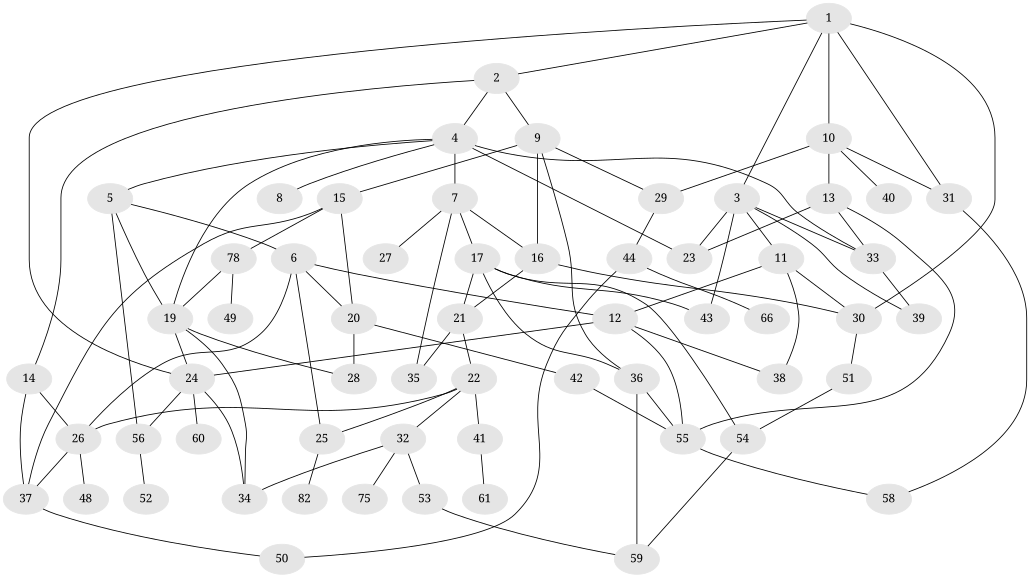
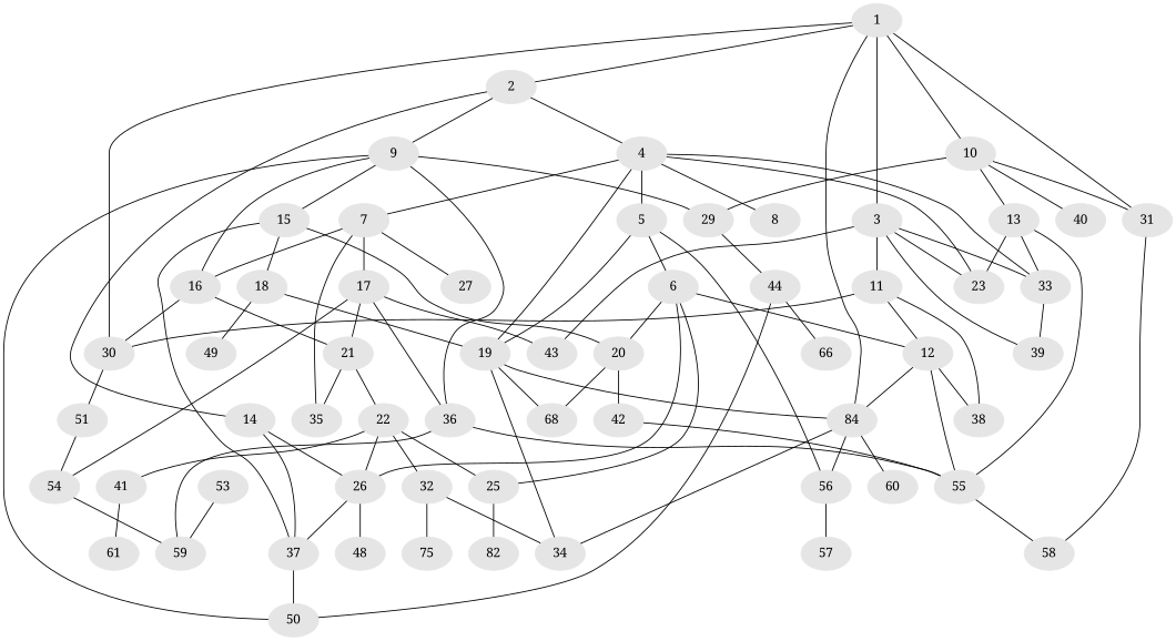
  graph {
    fontname="Noto Serif"
    node [color=gray90 fontname="Noto Serif" style=filled]
    edge [fontname="Noto Serif" weight=1.0]
    1
    2
    3
    10
-   24
+   24 [label=84]
    30
    31
    4
    9
    14
    11
    23
    33
    39
    43
    29
    13
    40
    56
    34
    60
    51
    58
    5
    7
    8
    19
    16
    15
    36
    50
    26
    37
    12
    38
    6
    17
    27
    35
-   28
+   28 [label=68]
    20
    25
-   57 [label=52]
+   57
    55
    42
    n46 [label=82]
    48
    21
    54
-   18 [label=78]
+   18
    44
    59
    49
    22
    32
    41
    n57 [label=75]
    53
    61
    n60 [label=66]
    1 -- 2
    1 -- 3
    1 -- 10 [weight=2.0]
    1 -- 24
    1 -- 30
    1 -- 31
    2 -- 4
    2 -- 9
    2 -- 14
    3 -- 11 [weight=2.0]
    3 -- 23
    3 -- 33
    3 -- 39
    3 -- 43 [weight=2.0]
    10 -- 31
    10 -- 29
    10 -- 13
    10 -- 40
    24 -- 56
    24 -- 34
    24 -- 60
    30 -- 51
    31 -- 58
    4 -- 23
    4 -- 33
    4 -- 5
    4 -- 7
    4 -- 8
    4 -- 19
    9 -- 29
    9 -- 16
    9 -- 15
    9 -- 36
+   9 -- 50
    14 -- 26
    14 -- 37
    11 -- 30
    11 -- 12
    11 -- 38
    33 -- 39
    29 -- 44
    13 -- 23
    13 -- 33
    13 -- 55
    56 -- 57
    51 -- 54
    5 -- 56
    5 -- 19
    5 -- 6
    7 -- 16
    7 -- 17
    7 -- 27
    7 -- 35
    19 -- 24
    19 -- 34
    19 -- 28
    16 -- 30 [weight=2.0]
    16 -- 21
    15 -- 37
    15 -- 20
    15 -- 18
    36 -- 55
    36 -- 59
    26 -- 37
    26 -- 48
    37 -- 50
    12 -- 24
    12 -- 38
    12 -- 55
    6 -- 26
    6 -- 12
    6 -- 20
    6 -- 25 [weight=2.0]
    17 -- 43
    17 -- 36
    17 -- 21
    17 -- 54
    20 -- 28
    20 -- 42
    25 -- n46
    55 -- 58
    42 -- 55
    21 -- 35
    21 -- 22
    54 -- 59
    18 -- 19
    18 -- 49
    44 -- 50
    44 -- n60
    22 -- 26
    22 -- 25
    22 -- 32
    22 -- 41
    32 -- 34
    32 -- n57
-   32 -- 53
    41 -- 61
    53 -- 59
  }
